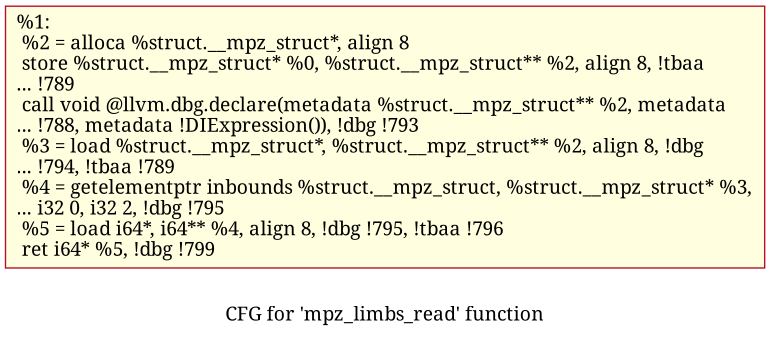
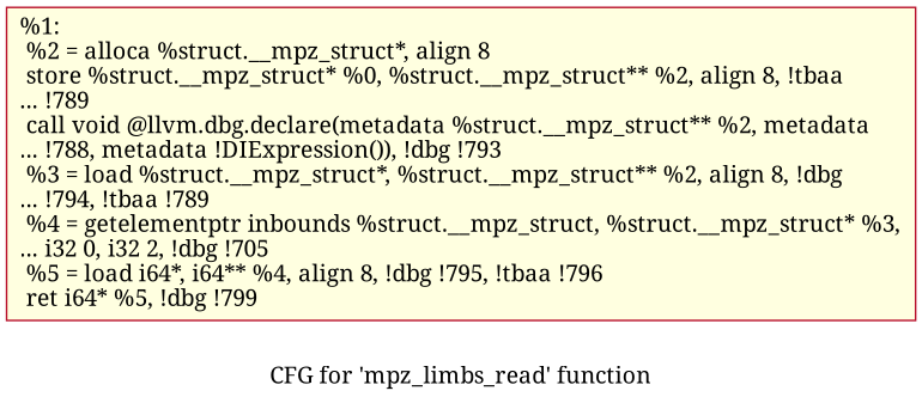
  digraph {
    label="CFG for 'mpz_limbs_read' function"
    fontname="Noto Serif"
-   n1 [color="#b70d28ff" fillcolor=lightyellow label="{%1:\l  %2 = alloca %struct.__mpz_struct*, align 8\l  store %struct.__mpz_struct* %0, %struct.__mpz_struct** %2, align 8, !tbaa\l... !789\l  call void @llvm.dbg.declare(metadata %struct.__mpz_struct** %2, metadata\l... !788, metadata !DIExpression()), !dbg !793\l  %3 = load %struct.__mpz_struct*, %struct.__mpz_struct** %2, align 8, !dbg\l... !794, !tbaa !789\l  %4 = getelementptr inbounds %struct.__mpz_struct, %struct.__mpz_struct* %3,\l... i32 0, i32 2, !dbg !795\l  %5 = load i64*, i64** %4, align 8, !dbg !795, !tbaa !796\l  ret i64* %5, !dbg !799\l}" shape=record style=filled fontname="Noto Serif"]
+   n1 [color="#b70d28ff" fillcolor=lightyellow label="{%1:\l  %2 = alloca %struct.__mpz_struct*, align 8\l  store %struct.__mpz_struct* %0, %struct.__mpz_struct** %2, align 8, !tbaa\l... !789\l  call void @llvm.dbg.declare(metadata %struct.__mpz_struct** %2, metadata\l... !788, metadata !DIExpression()), !dbg !793\l  %3 = load %struct.__mpz_struct*, %struct.__mpz_struct** %2, align 8, !dbg\l... !794, !tbaa !789\l  %4 = getelementptr inbounds %struct.__mpz_struct, %struct.__mpz_struct* %3,\l... i32 0, i32 2, !dbg !705\l  %5 = load i64*, i64** %4, align 8, !dbg !795, !tbaa !796\l  ret i64* %5, !dbg !799\l}" shape=record style=filled fontname="Noto Serif"]
  }
